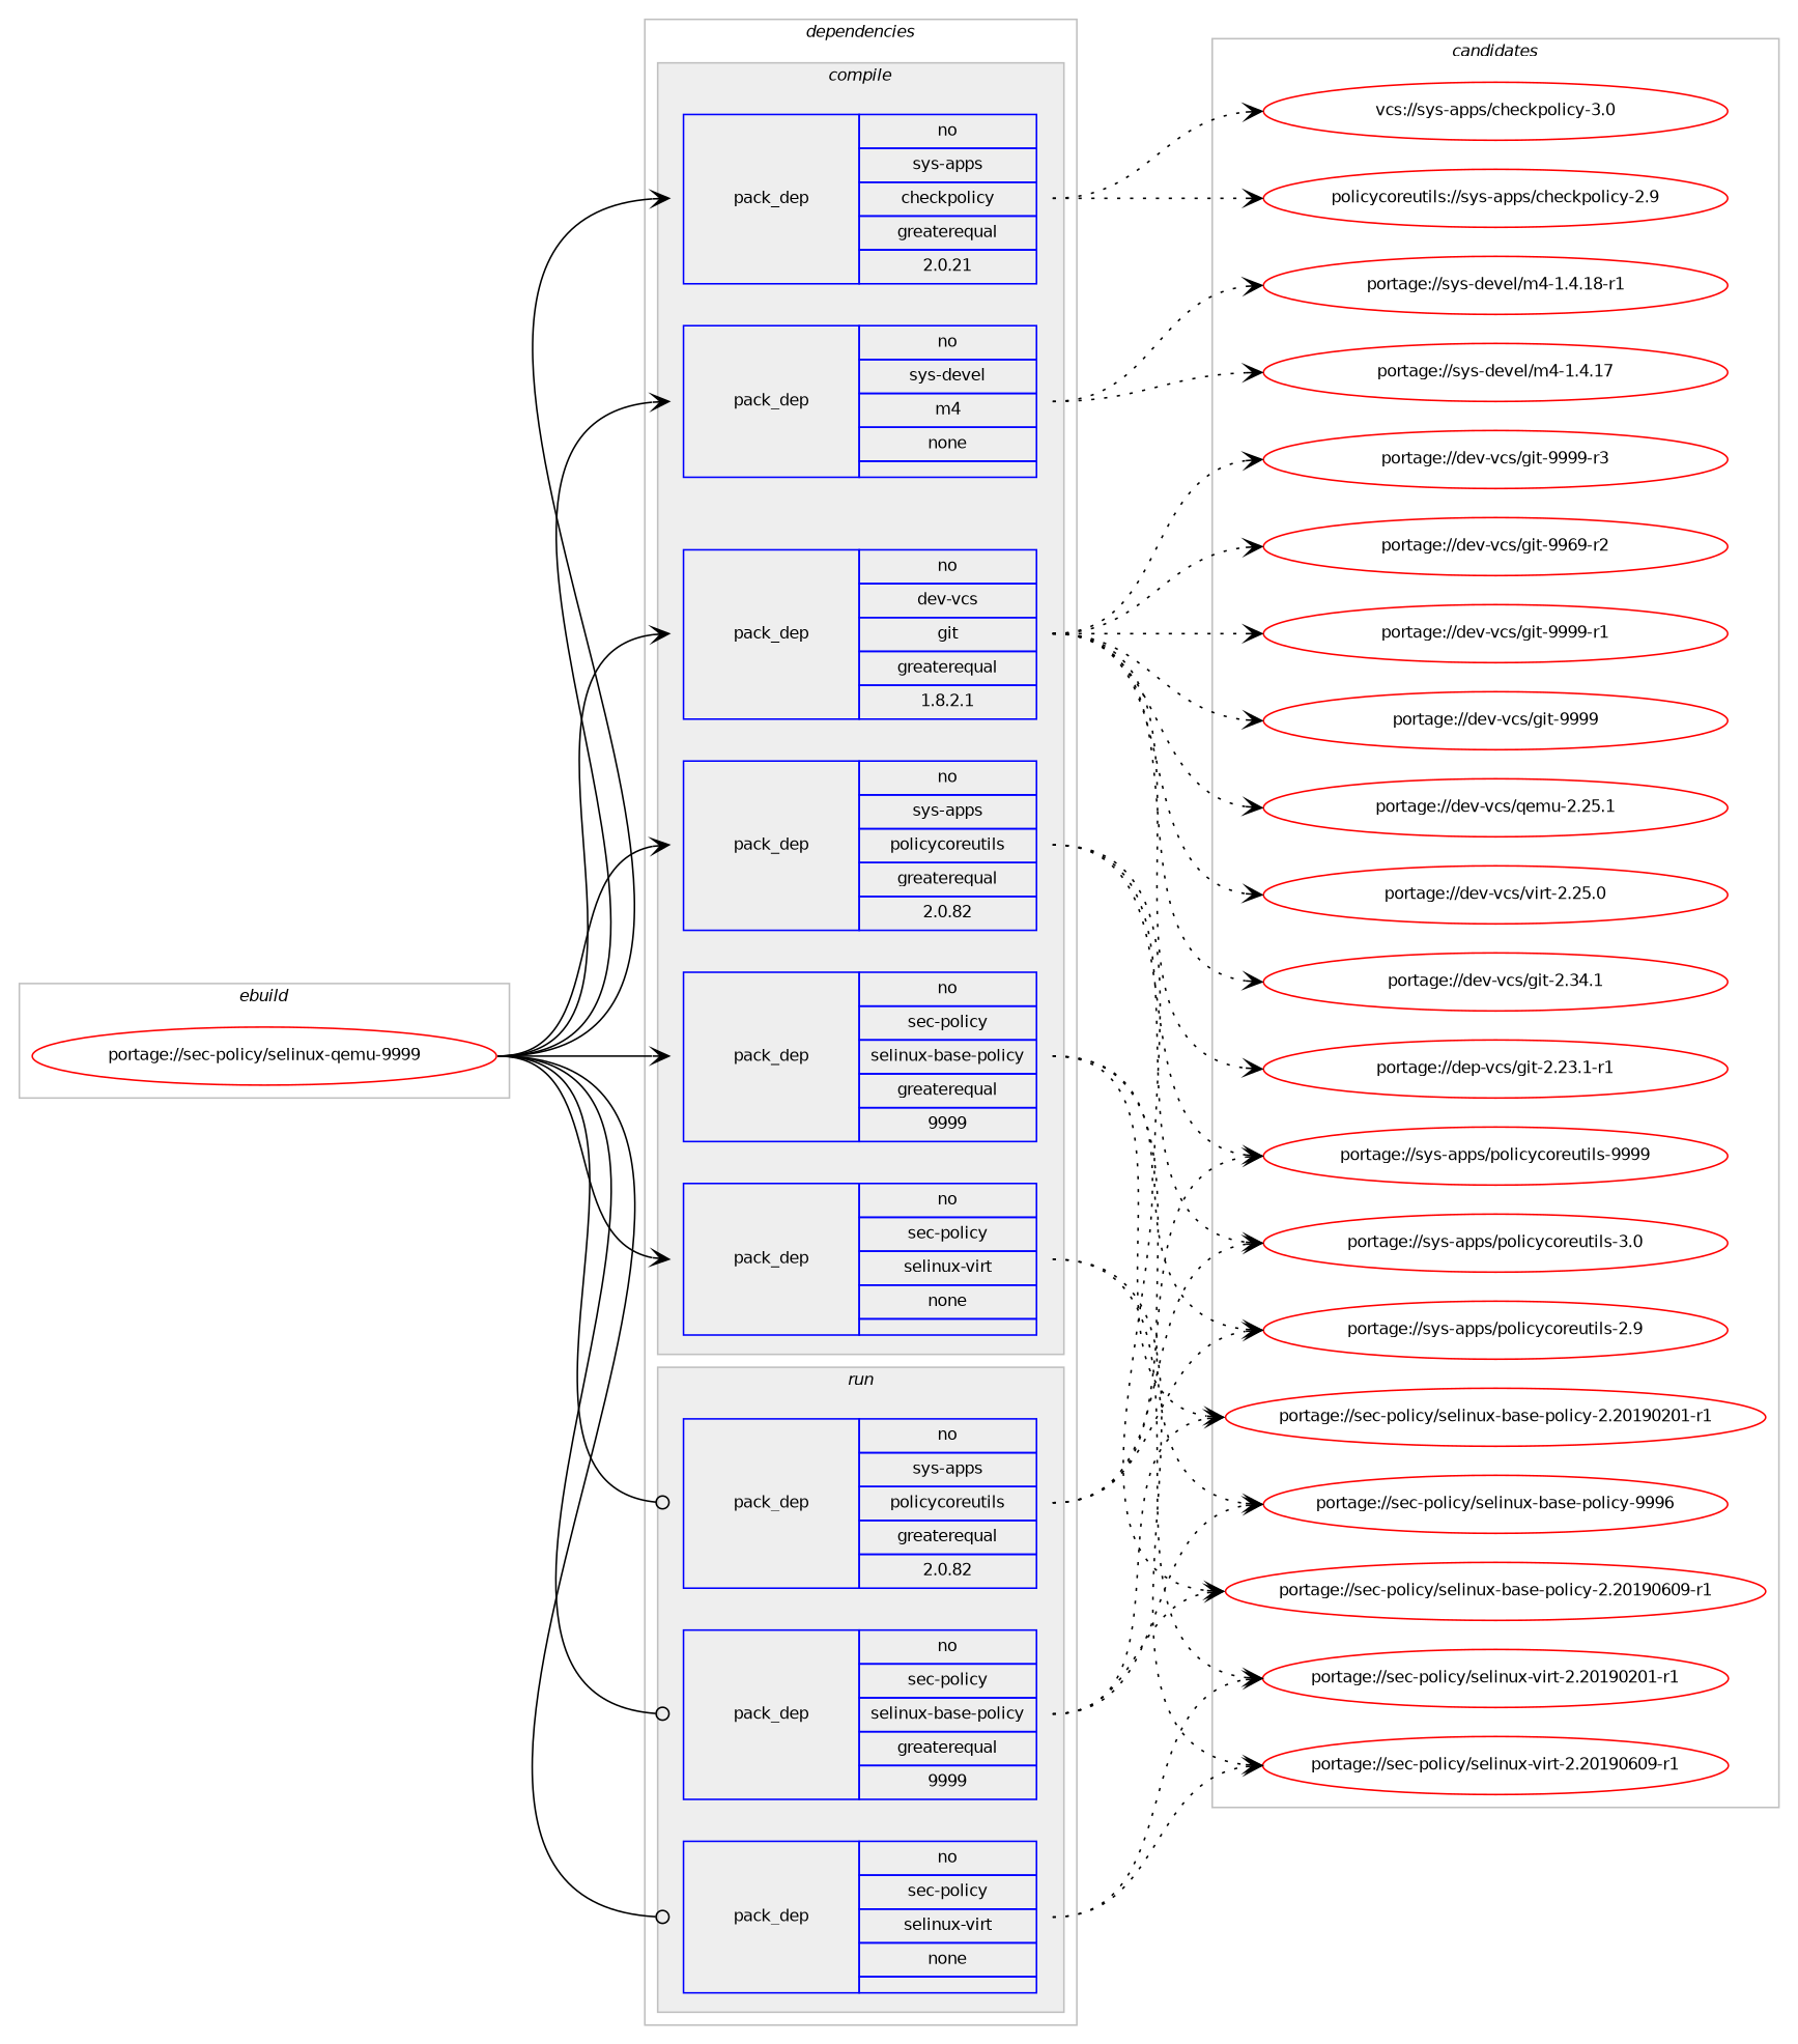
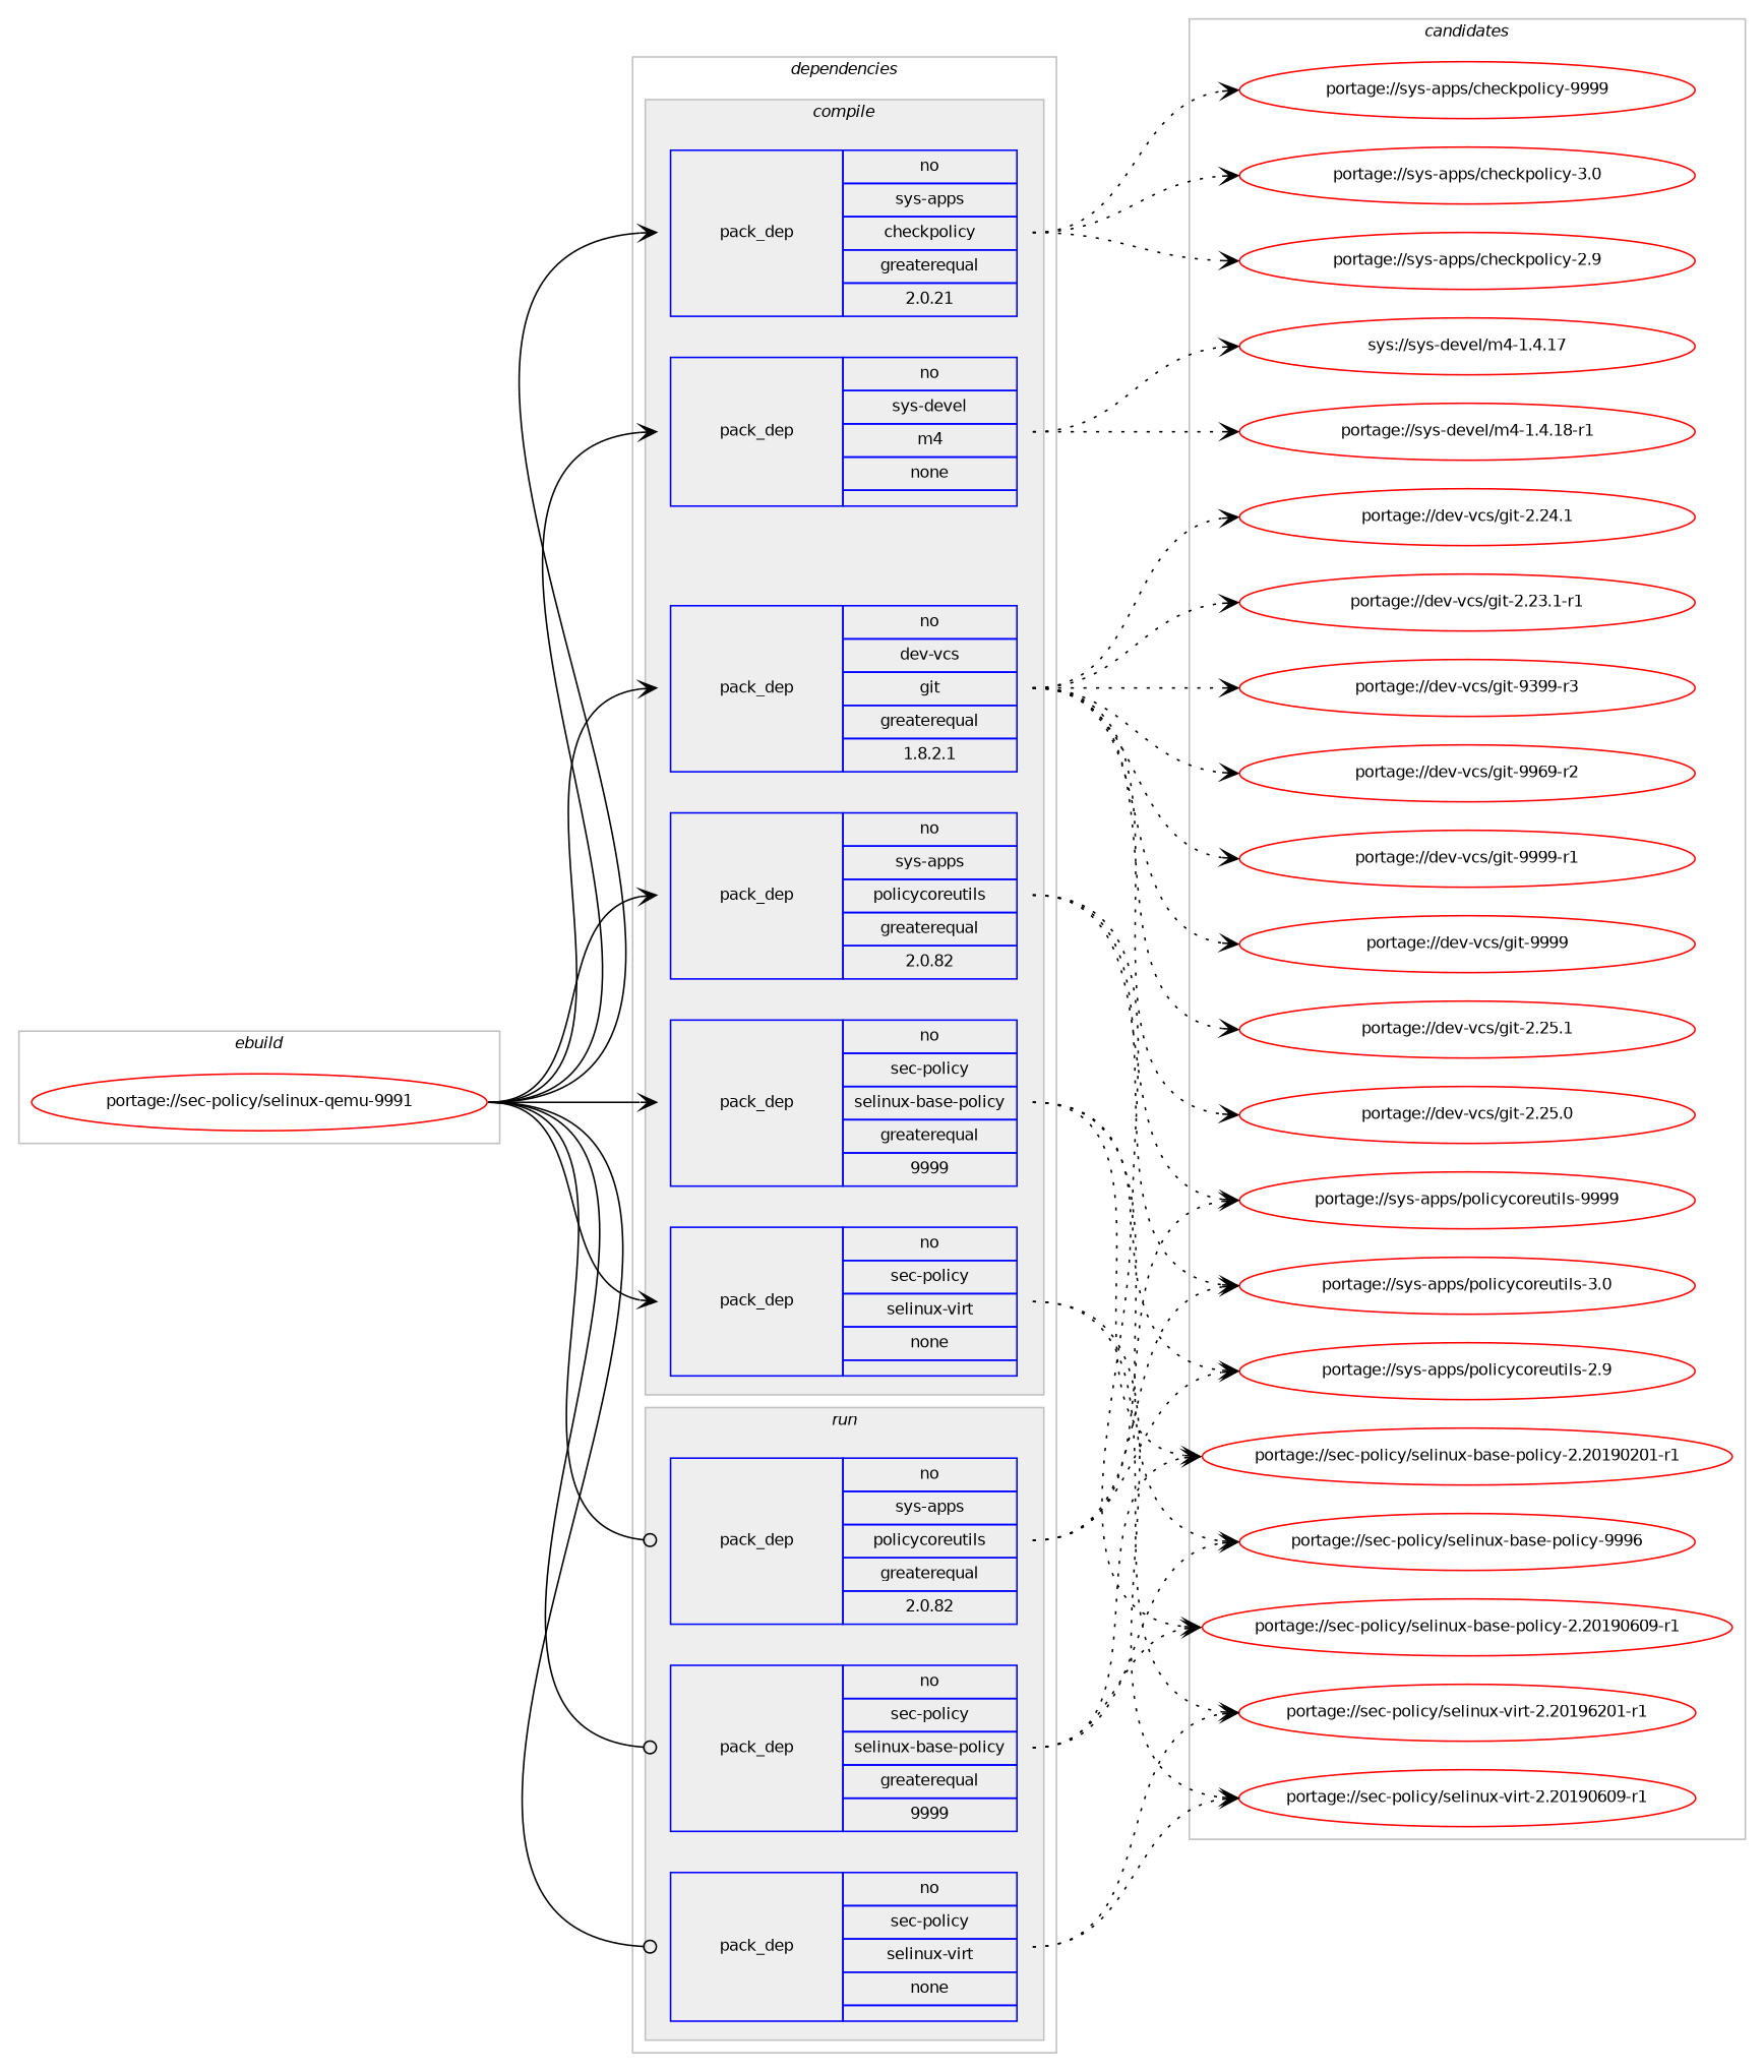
  digraph {
    compound=true
    concentrate=true
    fontname=Helvetica
    fontsize=10
    newrank=true
    rankdir=LR
    ranksep=1.5
    node [color=red fontname=Helvetica fontsize=10]
    edge [arrowhead=vee headport=w style=dotted tailport=e weight=100]
-   n1 [label="portage://sec-policy/selinux-qemu-9999" width=4]
+   n1 [label="portage://sec-policy/selinux-qemu-9991" width=4]
    n2 [color=blue label=<<TABLE BORDER="0" CELLBORDER="1" CELLSPACING="0" CELLPADDING="4" WIDTH="220"><TR><TD ROWSPAN="6" CELLPADDING="30">pack_dep</TD></TR><TR><TD WIDTH="110">no</TD></TR><TR><TD>dev-vcs</TD></TR><TR><TD>git</TD></TR><TR><TD>greaterequal</TD></TR><TR><TD>1.8.2.1</TD></TR></TABLE>> shape=none]
    n3 [color=blue label=<<TABLE BORDER="0" CELLBORDER="1" CELLSPACING="0" CELLPADDING="4" WIDTH="220"><TR><TD ROWSPAN="6" CELLPADDING="30">pack_dep</TD></TR><TR><TD WIDTH="110">no</TD></TR><TR><TD>sec-policy</TD></TR><TR><TD>selinux-base-policy</TD></TR><TR><TD>greaterequal</TD></TR><TR><TD>9999</TD></TR></TABLE>> shape=none]
    n4 [color=blue label=<<TABLE BORDER="0" CELLBORDER="1" CELLSPACING="0" CELLPADDING="4" WIDTH="220"><TR><TD ROWSPAN="6" CELLPADDING="30">pack_dep</TD></TR><TR><TD WIDTH="110">no</TD></TR><TR><TD>sec-policy</TD></TR><TR><TD>selinux-virt</TD></TR><TR><TD>none</TD></TR><TR><TD></TD></TR></TABLE>> shape=none]
    n5 [color=blue label=<<TABLE BORDER="0" CELLBORDER="1" CELLSPACING="0" CELLPADDING="4" WIDTH="220"><TR><TD ROWSPAN="6" CELLPADDING="30">pack_dep</TD></TR><TR><TD WIDTH="110">no</TD></TR><TR><TD>sys-apps</TD></TR><TR><TD>checkpolicy</TD></TR><TR><TD>greaterequal</TD></TR><TR><TD>2.0.21</TD></TR></TABLE>> shape=none]
    n6 [color=blue label=<<TABLE BORDER="0" CELLBORDER="1" CELLSPACING="0" CELLPADDING="4" WIDTH="220"><TR><TD ROWSPAN="6" CELLPADDING="30">pack_dep</TD></TR><TR><TD WIDTH="110">no</TD></TR><TR><TD>sys-apps</TD></TR><TR><TD>policycoreutils</TD></TR><TR><TD>greaterequal</TD></TR><TR><TD>2.0.82</TD></TR></TABLE>> shape=none]
    n7 [color=blue label=<<TABLE BORDER="0" CELLBORDER="1" CELLSPACING="0" CELLPADDING="4" WIDTH="220"><TR><TD ROWSPAN="6" CELLPADDING="30">pack_dep</TD></TR><TR><TD WIDTH="110">no</TD></TR><TR><TD>sys-devel</TD></TR><TR><TD>m4</TD></TR><TR><TD>none</TD></TR><TR><TD></TD></TR></TABLE>> shape=none]
    n8 [color=blue label=<<TABLE BORDER="0" CELLBORDER="1" CELLSPACING="0" CELLPADDING="4" WIDTH="220"><TR><TD ROWSPAN="6" CELLPADDING="30">pack_dep</TD></TR><TR><TD WIDTH="110">no</TD></TR><TR><TD>sec-policy</TD></TR><TR><TD>selinux-base-policy</TD></TR><TR><TD>greaterequal</TD></TR><TR><TD>9999</TD></TR></TABLE>> shape=none]
    n9 [color=blue label=<<TABLE BORDER="0" CELLBORDER="1" CELLSPACING="0" CELLPADDING="4" WIDTH="220"><TR><TD ROWSPAN="6" CELLPADDING="30">pack_dep</TD></TR><TR><TD WIDTH="110">no</TD></TR><TR><TD>sec-policy</TD></TR><TR><TD>selinux-virt</TD></TR><TR><TD>none</TD></TR><TR><TD></TD></TR></TABLE>> shape=none]
    n10 [color=blue label=<<TABLE BORDER="0" CELLBORDER="1" CELLSPACING="0" CELLPADDING="4" WIDTH="220"><TR><TD ROWSPAN="6" CELLPADDING="30">pack_dep</TD></TR><TR><TD WIDTH="110">no</TD></TR><TR><TD>sys-apps</TD></TR><TR><TD>policycoreutils</TD></TR><TR><TD>greaterequal</TD></TR><TR><TD>2.0.82</TD></TR></TABLE>> shape=none]
-   n11 [label="portage://dev-vcs/git-9999-r3" width=4]
+   n11 [label="portage://dev-vcs/git-9399-r3" width=4]
    n12 [label="portage://dev-vcs/git-9969-r2" width=4]
    n13 [label="portage://dev-vcs/git-9999-r1" width=4]
    n14 [label="portage://dev-vcs/git-9999" width=4]
-   n15 [label="portage://dev-vcs/qemu-2.25.1" width=4]
-   n16 [label="portage://dev-vcs/virt-2.25.0" width=4]
-   n17 [label="portage://dev-vcs/git-2.34.1" width=4]
-   n18 [label="portage://dep-vcs/git-2.23.1-r1" width=4]
+   n15 [label="portage://dev-vcs/git-2.25.1" width=4]
+   n16 [label="portage://dev-vcs/git-2.25.0" width=4]
+   n17 [label="portage://dev-vcs/git-2.24.1" width=4]
+   n18 [label="portage://dev-vcs/git-2.23.1-r1" width=4]
    n19 [label="portage://sec-policy/selinux-base-policy-9996" width=4]
    n20 [label="portage://sec-policy/selinux-base-policy-2.20190609-r1" width=4]
    n21 [label="portage://sec-policy/selinux-base-policy-2.20190201-r1" width=4]
    n22 [label="portage://sec-policy/selinux-virt-2.20190609-r1" width=4]
-   n23 [label="portage://sec-policy/selinux-virt-2.20190201-r1" width=4]
-   n25 [label="vcs://sys-apps/checkpolicy-3.0" width=4]
-   n26 [label="policycoreutils://sys-apps/checkpolicy-2.9" width=4]
+   n23 [label="portage://sec-policy/selinux-virt-2.20196201-r1" width=4]
+   n24 [label="portage://sys-apps/checkpolicy-9999" width=4]
+   n25 [label="portage://sys-apps/checkpolicy-3.0" width=4]
+   n26 [label="portage://sys-apps/checkpolicy-2.9" width=4]
    n27 [label="portage://sys-apps/policycoreutils-9999" width=4]
    n28 [label="portage://sys-apps/policycoreutils-3.0" width=4]
    n29 [label="portage://sys-apps/policycoreutils-2.9" width=4]
    n30 [label="portage://sys-devel/m4-1.4.18-r1" width=4]
-   n31 [label="portage://sys-devel/m4-1.4.17" width=4]
+   n31 [label="sys://sys-devel/m4-1.4.17" width=4]
    subgraph cluster_1 {
      color=gray
      label=<<i>ebuild</i>>
      rank=same
      n1
    }
    subgraph cluster_2 {
      color=gray
      label=<<i>dependencies</i>>
      subgraph cluster_3 {
        color=gray
        fillcolor="#eeeeee"
        label=<<i>compile</i>>
        style=filled
        subgraph sub_4 {
          color=gray
          fillcolor="#eeeeee"
          label=<<i>compile</i>>
          style=filled
          n2
        }
        subgraph sub_5 {
          color=gray
          fillcolor="#eeeeee"
          label=<<i>compile</i>>
          style=filled
          n3
        }
        subgraph sub_6 {
          color=gray
          fillcolor="#eeeeee"
          label=<<i>compile</i>>
          style=filled
          n4
        }
        subgraph sub_7 {
          color=gray
          fillcolor="#eeeeee"
          label=<<i>compile</i>>
          style=filled
          n5
        }
        subgraph sub_8 {
          color=gray
          fillcolor="#eeeeee"
          label=<<i>compile</i>>
          style=filled
          n6
        }
        subgraph sub_9 {
          color=gray
          fillcolor="#eeeeee"
          label=<<i>compile</i>>
          style=filled
          n7
        }
      }
      subgraph cluster_10 {
        color=gray
        fillcolor="#eeeeee"
        label=<<i>compile and run</i>>
        style=filled
      }
      subgraph cluster_11 {
        color=gray
        fillcolor="#eeeeee"
        label=<<i>run</i>>
        style=filled
        subgraph sub_12 {
          color=gray
          fillcolor="#eeeeee"
          label=<<i>run</i>>
          style=filled
          n8
        }
        subgraph sub_13 {
          color=gray
          fillcolor="#eeeeee"
          label=<<i>run</i>>
          style=filled
          n9
        }
        subgraph sub_14 {
          color=gray
          fillcolor="#eeeeee"
          label=<<i>run</i>>
          style=filled
          n10
        }
      }
    }
    subgraph cluster_15 {
      color=gray
      label=<<i>candidates</i>>
      rank=same
      subgraph sub_16 {
        color=black
        label=<<i>candidates</i>>
        nodesep=1
        rank=same
        n11
        n12
        n13
        n14
        n15
        n16
        n17
        n18
      }
      subgraph sub_17 {
        color=black
        label=<<i>candidates</i>>
        nodesep=1
        rank=same
        n19
        n20
        n21
      }
      subgraph sub_18 {
        color=black
        label=<<i>candidates</i>>
        nodesep=1
        rank=same
        n22
        n23
      }
      subgraph sub_19 {
        color=black
        label=<<i>candidates</i>>
        nodesep=1
        rank=same
+       n24
        n25
        n26
      }
      subgraph sub_20 {
        color=black
        label=<<i>candidates</i>>
        nodesep=1
        rank=same
        n27
        n28
        n29
      }
      subgraph sub_21 {
        color=black
        label=<<i>candidates</i>>
        nodesep=1
        rank=same
        n30
        n31
      }
      subgraph sub_22 {
        color=black
        label=<<i>candidates</i>>
        nodesep=1
        rank=same
        n19
        n20
        n21
      }
      subgraph sub_23 {
        color=black
        label=<<i>candidates</i>>
        nodesep=1
        rank=same
        n22
        n23
      }
      subgraph sub_24 {
        color=black
        label=<<i>candidates</i>>
        nodesep=1
        rank=same
        n27
        n28
        n29
      }
    }
    n1 -> n2 [style=solid weight=20]
    n1 -> n3 [style=solid weight=20]
    n1 -> n4 [style=solid weight=20]
    n1 -> n5 [style=solid weight=20]
    n1 -> n6 [style=solid weight=20]
    n1 -> n7 [style=solid weight=20]
    n1 -> n8 [arrowhead=odot style=solid weight=20]
    n1 -> n9 [arrowhead=odot style=solid weight=20]
    n1 -> n10 [arrowhead=odot style=solid weight=20]
    n2 -> n11
    n2 -> n12
    n2 -> n13
    n2 -> n14
    n2 -> n15
    n2 -> n16
    n2 -> n17
    n2 -> n18
    n3 -> n19
    n3 -> n20
    n3 -> n21
    n4 -> n22
    n4 -> n23
+   n5 -> n24
    n5 -> n25
    n5 -> n26
    n6 -> n27
    n6 -> n28
    n6 -> n29
    n7 -> n30
    n7 -> n31
    n8 -> n19
    n8 -> n20
    n8 -> n21
    n9 -> n22
    n9 -> n23
    n10 -> n27
    n10 -> n28
    n10 -> n29
  }
